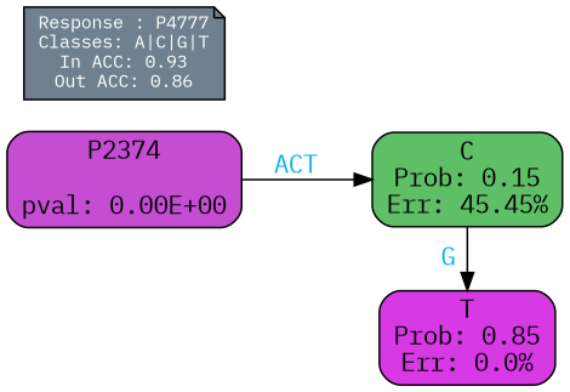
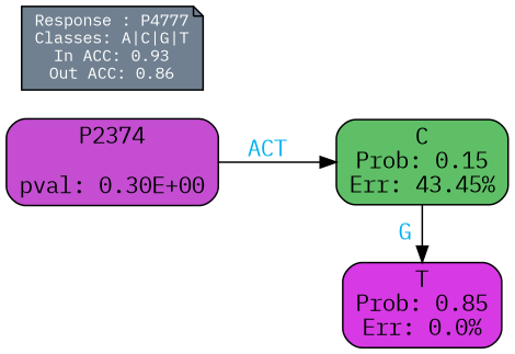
  digraph {
    fontname="IBM Plex Mono"
    rankdir=LR
    ranksep=equally
    splines=polylines
    node [color=black fontname="IBM Plex Mono" shape=box style="filled, rounded"]
    edge [fontcolor=deepskyblue2 fontname="IBM Plex Mono"]
-   n1 [fillcolor="#5fbf67" label="C\nProb: 0.15\nErr: 45.45%"]
+   n1 [fillcolor="#5fbf67" label="C\nProb: 0.15\nErr: 43.45%"]
    n2 [fillcolor="#d739e5" label="T\nProb: 0.85\nErr: 0.0%"]
    n3 [align=left fillcolor=slategray fontcolor=white fontsize=10 label="Response : P4777\nClasses: A|C|G|T\nIn ACC: 0.93\nOut ACC: 0.86\n" shape=note style=filled]
-   n4 [fillcolor="#c44dd1" label="P2374\n\npval: 0.00E+00"]
+   n4 [fillcolor="#c44dd1" label="P2374\n\npval: 0.30E+00"]
    subgraph sub_1 {
      rank=same
      n1
      n2
    }
    subgraph sub_2 {
      rank=same
      n3
      n4
    }
    n1 -> n2 [label=G]
    n4 -> n1 [label=ACT]
  }
